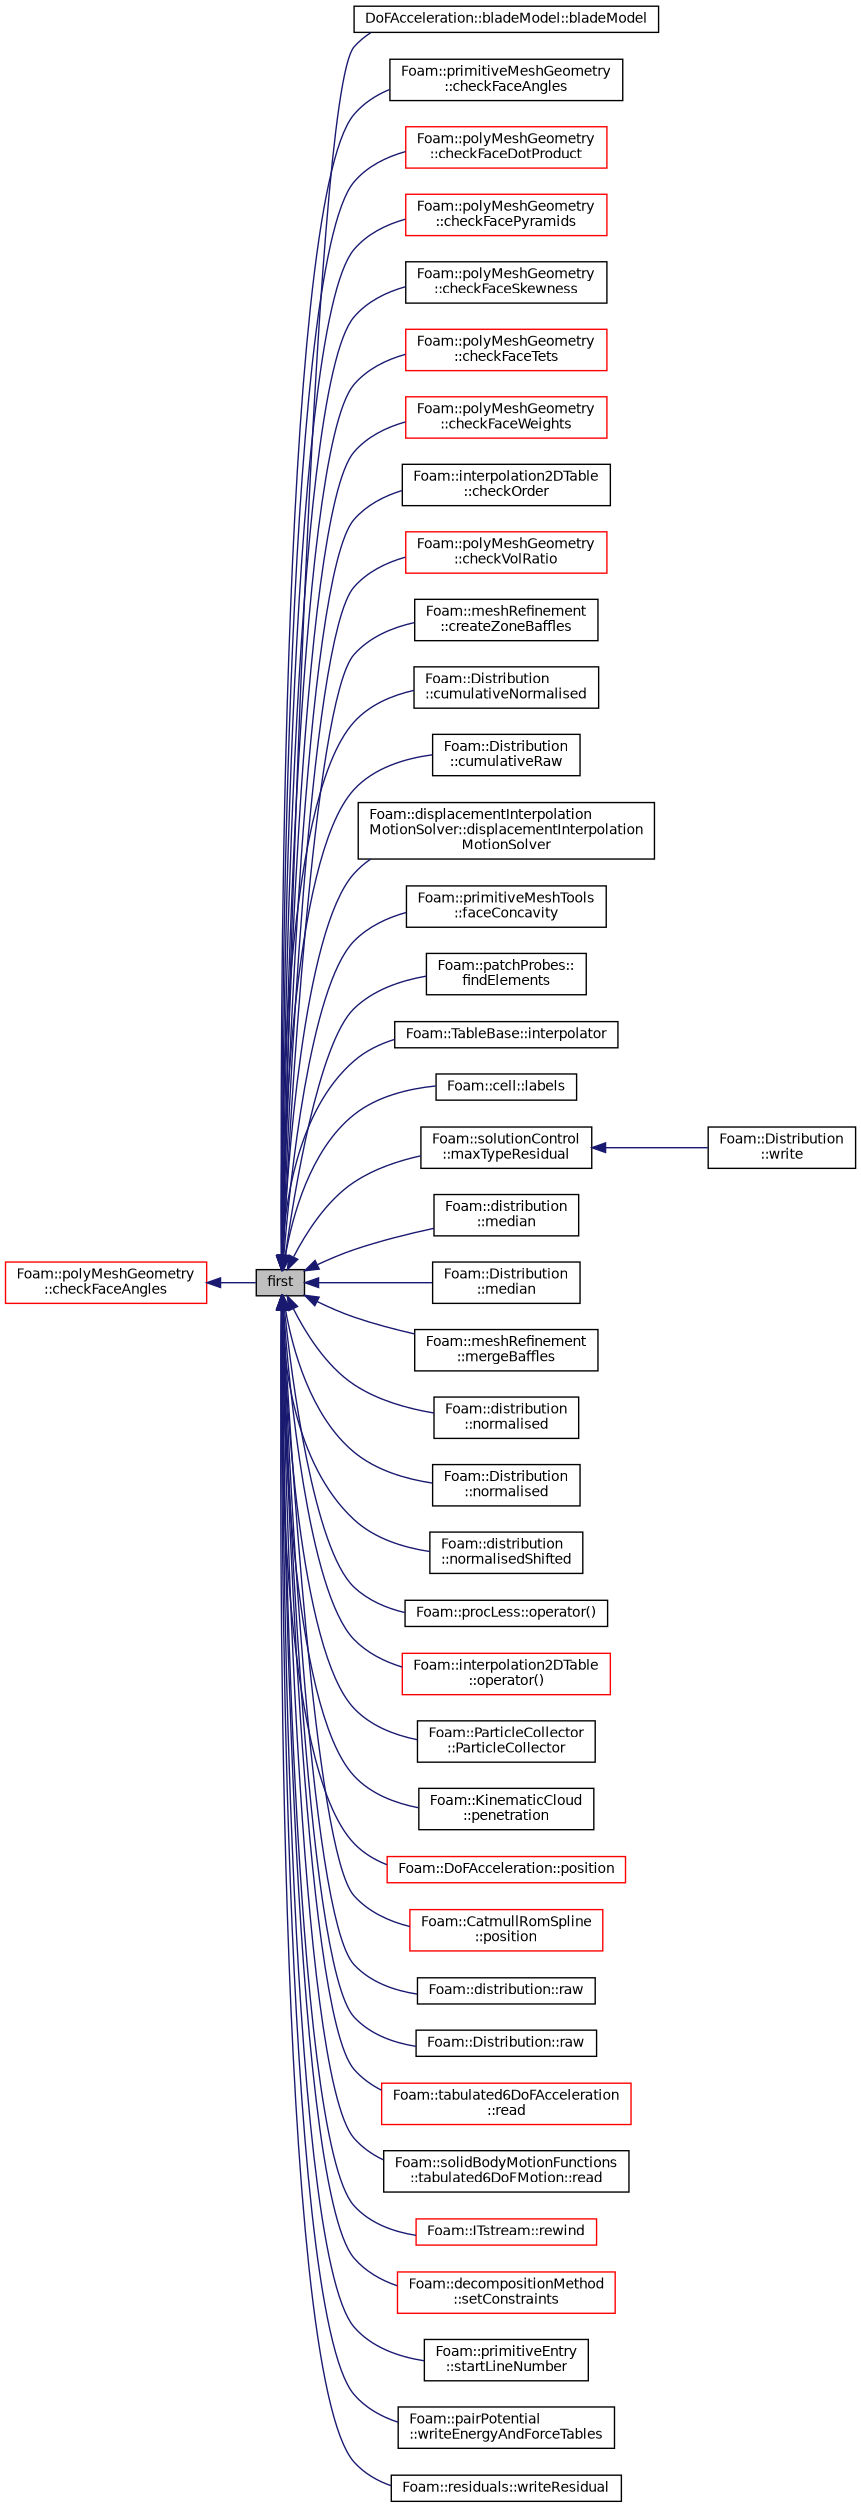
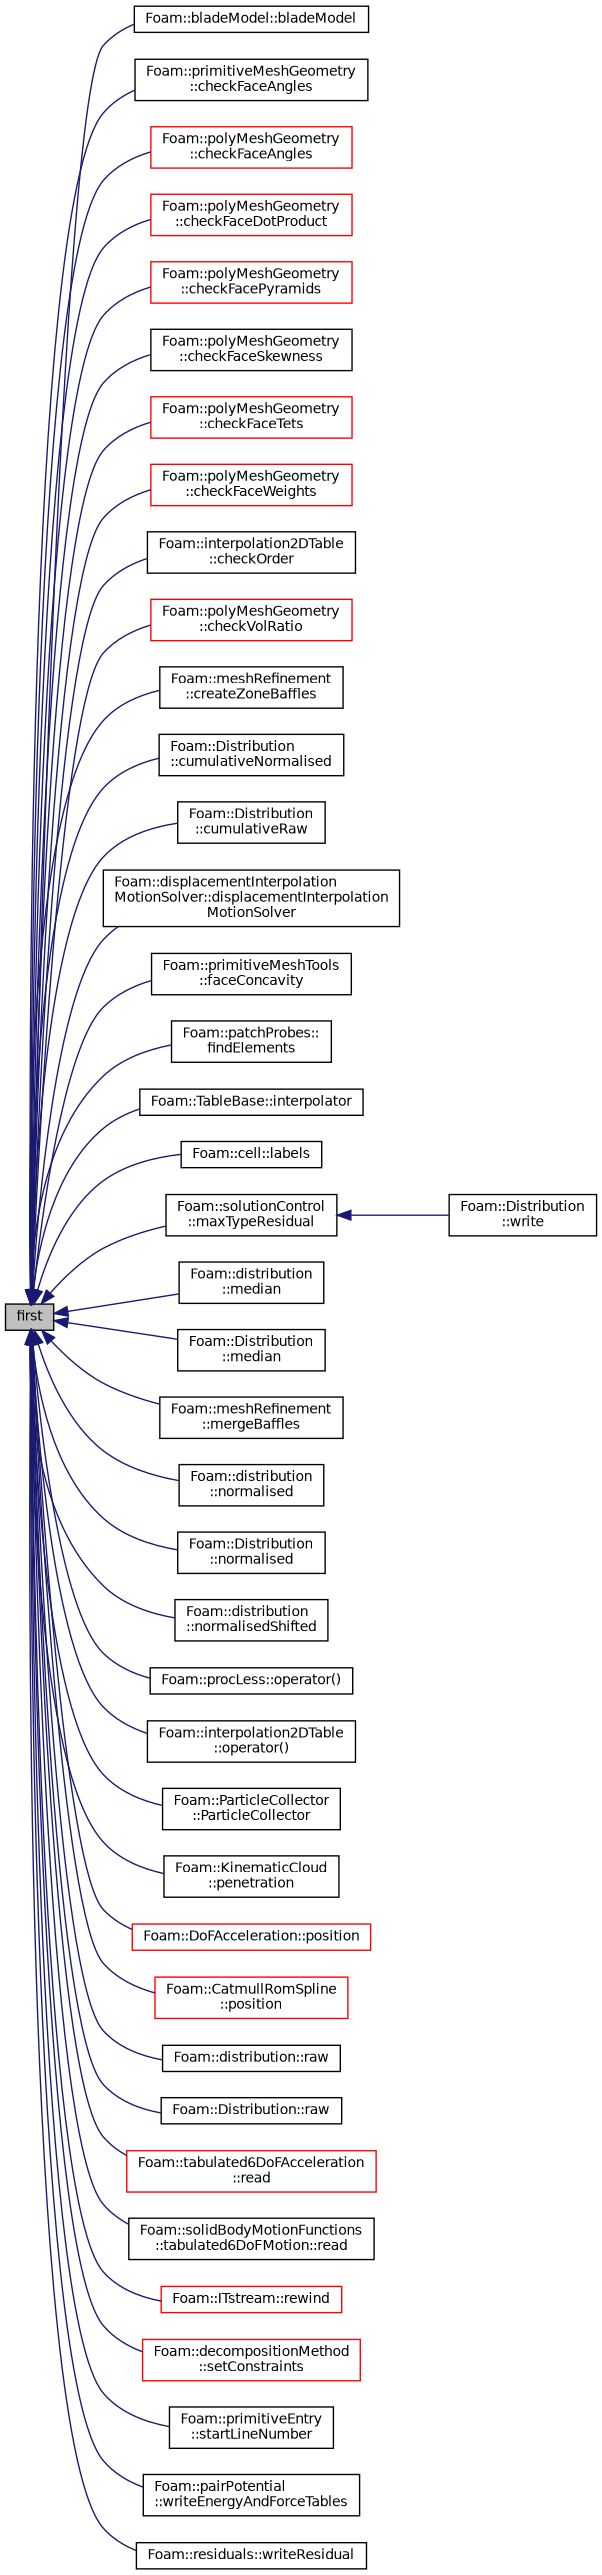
  digraph {
    rankdir=LR
    node [color=black fontname=Helvetica fontsize=10 shape=record]
    edge [color=midnightblue dir=back fontname=Helvetica fontsize=10 labelfontname=Helvetica labelfontsize=10 style=solid]
    n1 [fillcolor=grey75 fontcolor=black height=0.2 label=first style=filled width=0.4]
-   n2 [height=0.2 label="DoFAcceleration::bladeModel::bladeModel" width=0.4]
+   n2 [height=0.2 label="Foam::bladeModel::bladeModel" width=0.4]
    n3 [height=0.2 label="Foam::primitiveMeshGeometry\l::checkFaceAngles" width=0.4]
    n4 [color=red height=0.2 label="Foam::polyMeshGeometry\l::checkFaceAngles" width=0.4]
    n5 [color=red height=0.2 label="Foam::polyMeshGeometry\l::checkFaceDotProduct" width=0.4]
    n6 [color=red height=0.2 label="Foam::polyMeshGeometry\l::checkFacePyramids" width=0.4]
    n7 [height=0.2 label="Foam::polyMeshGeometry\l::checkFaceSkewness" width=0.4]
    n8 [color=red height=0.2 label="Foam::polyMeshGeometry\l::checkFaceTets" width=0.4]
    n9 [color=red height=0.2 label="Foam::polyMeshGeometry\l::checkFaceWeights" width=0.4]
    n10 [height=0.2 label="Foam::interpolation2DTable\l::checkOrder" width=0.4]
    n11 [color=red height=0.2 label="Foam::polyMeshGeometry\l::checkVolRatio" width=0.4]
    n12 [height=0.2 label="Foam::meshRefinement\l::createZoneBaffles" width=0.4]
    n13 [height=0.2 label="Foam::Distribution\l::cumulativeNormalised" width=0.4]
    n14 [height=0.2 label="Foam::Distribution\l::cumulativeRaw" width=0.4]
    n15 [height=0.2 label="Foam::displacementInterpolation\lMotionSolver::displacementInterpolation\lMotionSolver" width=0.4]
    n16 [height=0.2 label="Foam::primitiveMeshTools\l::faceConcavity" width=0.4]
    n17 [height=0.2 label="Foam::patchProbes::\lfindElements" width=0.4]
    n18 [height=0.2 label="Foam::TableBase::interpolator" width=0.4]
    n19 [height=0.2 label="Foam::cell::labels" width=0.4]
    n20 [height=0.2 label="Foam::solutionControl\l::maxTypeResidual" width=0.4]
    n21 [height=0.2 label="Foam::distribution\l::median" width=0.4]
    n22 [height=0.2 label="Foam::Distribution\l::median" width=0.4]
    n23 [height=0.2 label="Foam::meshRefinement\l::mergeBaffles" width=0.4]
    n24 [height=0.2 label="Foam::distribution\l::normalised" width=0.4]
    n25 [height=0.2 label="Foam::Distribution\l::normalised" width=0.4]
    n26 [height=0.2 label="Foam::distribution\l::normalisedShifted" width=0.4]
    n27 [height=0.2 label="Foam::procLess::operator()" width=0.4]
-   n28 [color=red height=0.2 label="Foam::interpolation2DTable\l::operator()" width=0.4]
+   n28 [height=0.2 label="Foam::interpolation2DTable\l::operator()" width=0.4]
    n29 [height=0.2 label="Foam::ParticleCollector\l::ParticleCollector" width=0.4]
    n30 [height=0.2 label="Foam::KinematicCloud\l::penetration" width=0.4]
    n31 [color=red height=0.2 label="Foam::DoFAcceleration::position" width=0.4]
    n32 [color=red height=0.2 label="Foam::CatmullRomSpline\l::position" width=0.4]
    n33 [height=0.2 label="Foam::distribution::raw" width=0.4]
    n34 [height=0.2 label="Foam::Distribution::raw" width=0.4]
    n35 [color=red height=0.2 label="Foam::tabulated6DoFAcceleration\l::read" width=0.4]
    n36 [height=0.2 label="Foam::solidBodyMotionFunctions\l::tabulated6DoFMotion::read" width=0.4]
    n37 [color=red height=0.2 label="Foam::ITstream::rewind" width=0.4]
    n38 [color=red height=0.2 label="Foam::decompositionMethod\l::setConstraints" width=0.4]
    n39 [height=0.2 label="Foam::primitiveEntry\l::startLineNumber" width=0.4]
    n40 [height=0.2 label="Foam::pairPotential\l::writeEnergyAndForceTables" width=0.4]
    n41 [height=0.2 label="Foam::residuals::writeResidual" width=0.4]
    n42 [height=0.2 label="Foam::Distribution\l::write" width=0.4]
    n1 -> n2
    n1 -> n3
-   n4 -> n1
+   n1 -> n4
    n1 -> n5
    n1 -> n6
    n1 -> n7
    n1 -> n8
    n1 -> n9
    n1 -> n10
    n1 -> n11
    n1 -> n12
    n1 -> n13
    n1 -> n14
    n1 -> n15
    n1 -> n16
    n1 -> n17
    n1 -> n18
    n1 -> n19
    n1 -> n20
    n1 -> n21
    n1 -> n22
    n1 -> n23
    n1 -> n24
    n1 -> n25
    n1 -> n26
    n1 -> n27
    n1 -> n28
    n1 -> n29
    n1 -> n30
    n1 -> n31
    n1 -> n32
    n1 -> n33
    n1 -> n34
    n1 -> n35
    n1 -> n36
    n1 -> n37
    n1 -> n38
    n1 -> n39
    n1 -> n40
    n1 -> n41
    n20 -> n42
  }
